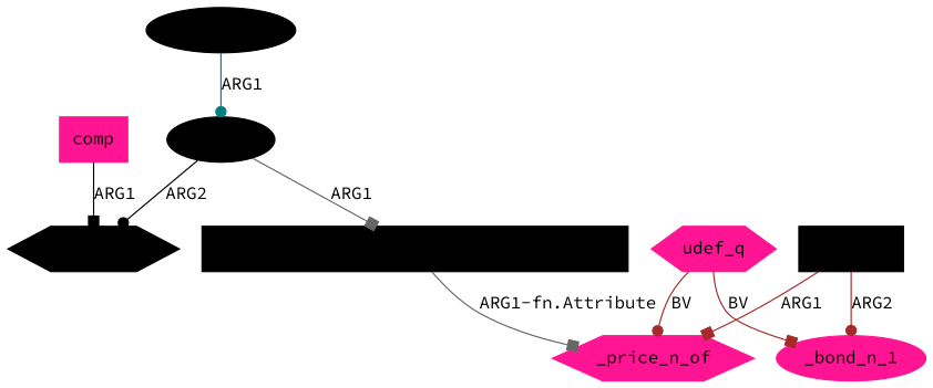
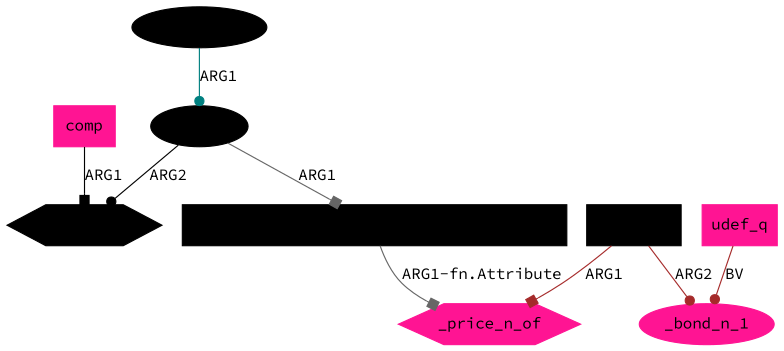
  digraph {
    fontname="Source Code Pro"
    node [color=black fontname="Source Code Pro" shape=box style=filled]
    edge [arrowhead=box color=brown fontname="Source Code Pro"]
    subord [shape=ellipse]
    _high_a_1 [shape=hexagon]
    "_edge_v_1-fn.Change_position_on_a_scale"
    _price_n_of [color=deeppink shape=hexagon]
    _bond_n_1 [color=deeppink shape=ellipse]
    compound
    comp [color=deeppink]
-   udef_q [color=deeppink shape=hexagon]
+   udef_q [color=deeppink]
    _also_a_1 [shape=ellipse]
    subord -> _high_a_1 [arrowhead=dot color=black label=ARG2]
    subord -> "_edge_v_1-fn.Change_position_on_a_scale" [color=gray40 label=ARG1]
    "_edge_v_1-fn.Change_position_on_a_scale" -> _price_n_of [color=gray40 label="ARG1-fn.Attribute"]
    compound -> _price_n_of [label=ARG1]
    compound -> _bond_n_1 [arrowhead=dot label=ARG2]
    comp -> _high_a_1 [color=black label=ARG1]
-   udef_q -> _price_n_of [arrowhead=dot label=BV]
-   udef_q -> _bond_n_1 [label=BV]
+   udef_q -> _bond_n_1 [arrowhead=dot label=BV]
    _also_a_1 -> subord [arrowhead=dot color=teal label=ARG1]
  }
